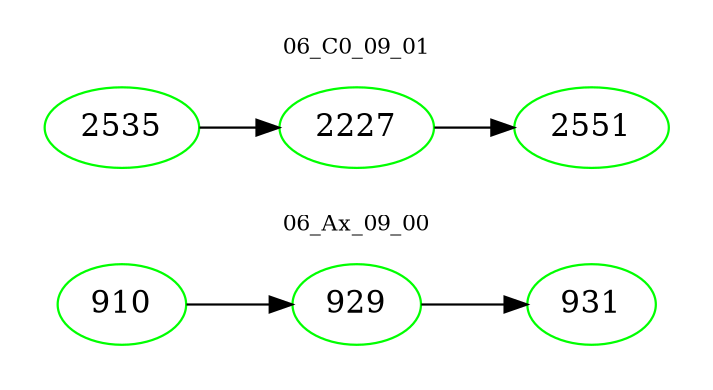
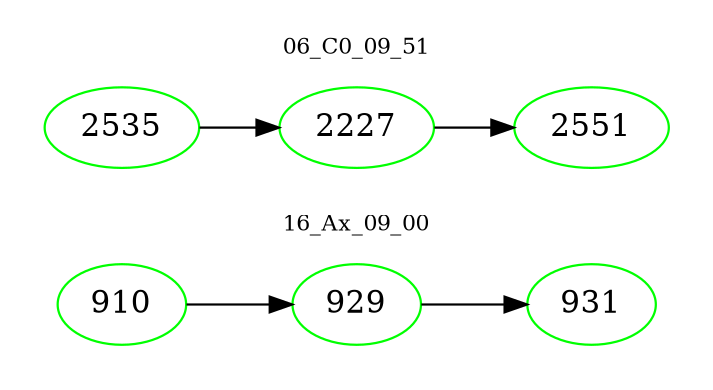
  digraph {
    rankdir=LR
    node [color=green]
    edge [color=black]
    n1 [label=910]
    n2 [label=929]
    n3 [label=931]
    n4 [label=2535]
    n5 [label=2227]
    n6 [label=2551]
    subgraph cluster_1 {
      color=white
      fontsize=10
-     label="06_Ax_09_00"
+     label="16_Ax_09_00"
      n1
      n2
      n3
    }
    subgraph cluster_2 {
      color=white
      fontsize=10
-     label="06_C0_09_01"
+     label="06_C0_09_51"
      n4
      n5
      n6
    }
    n1 -> n2
    n2 -> n3
    n4 -> n5
    n5 -> n6
  }
